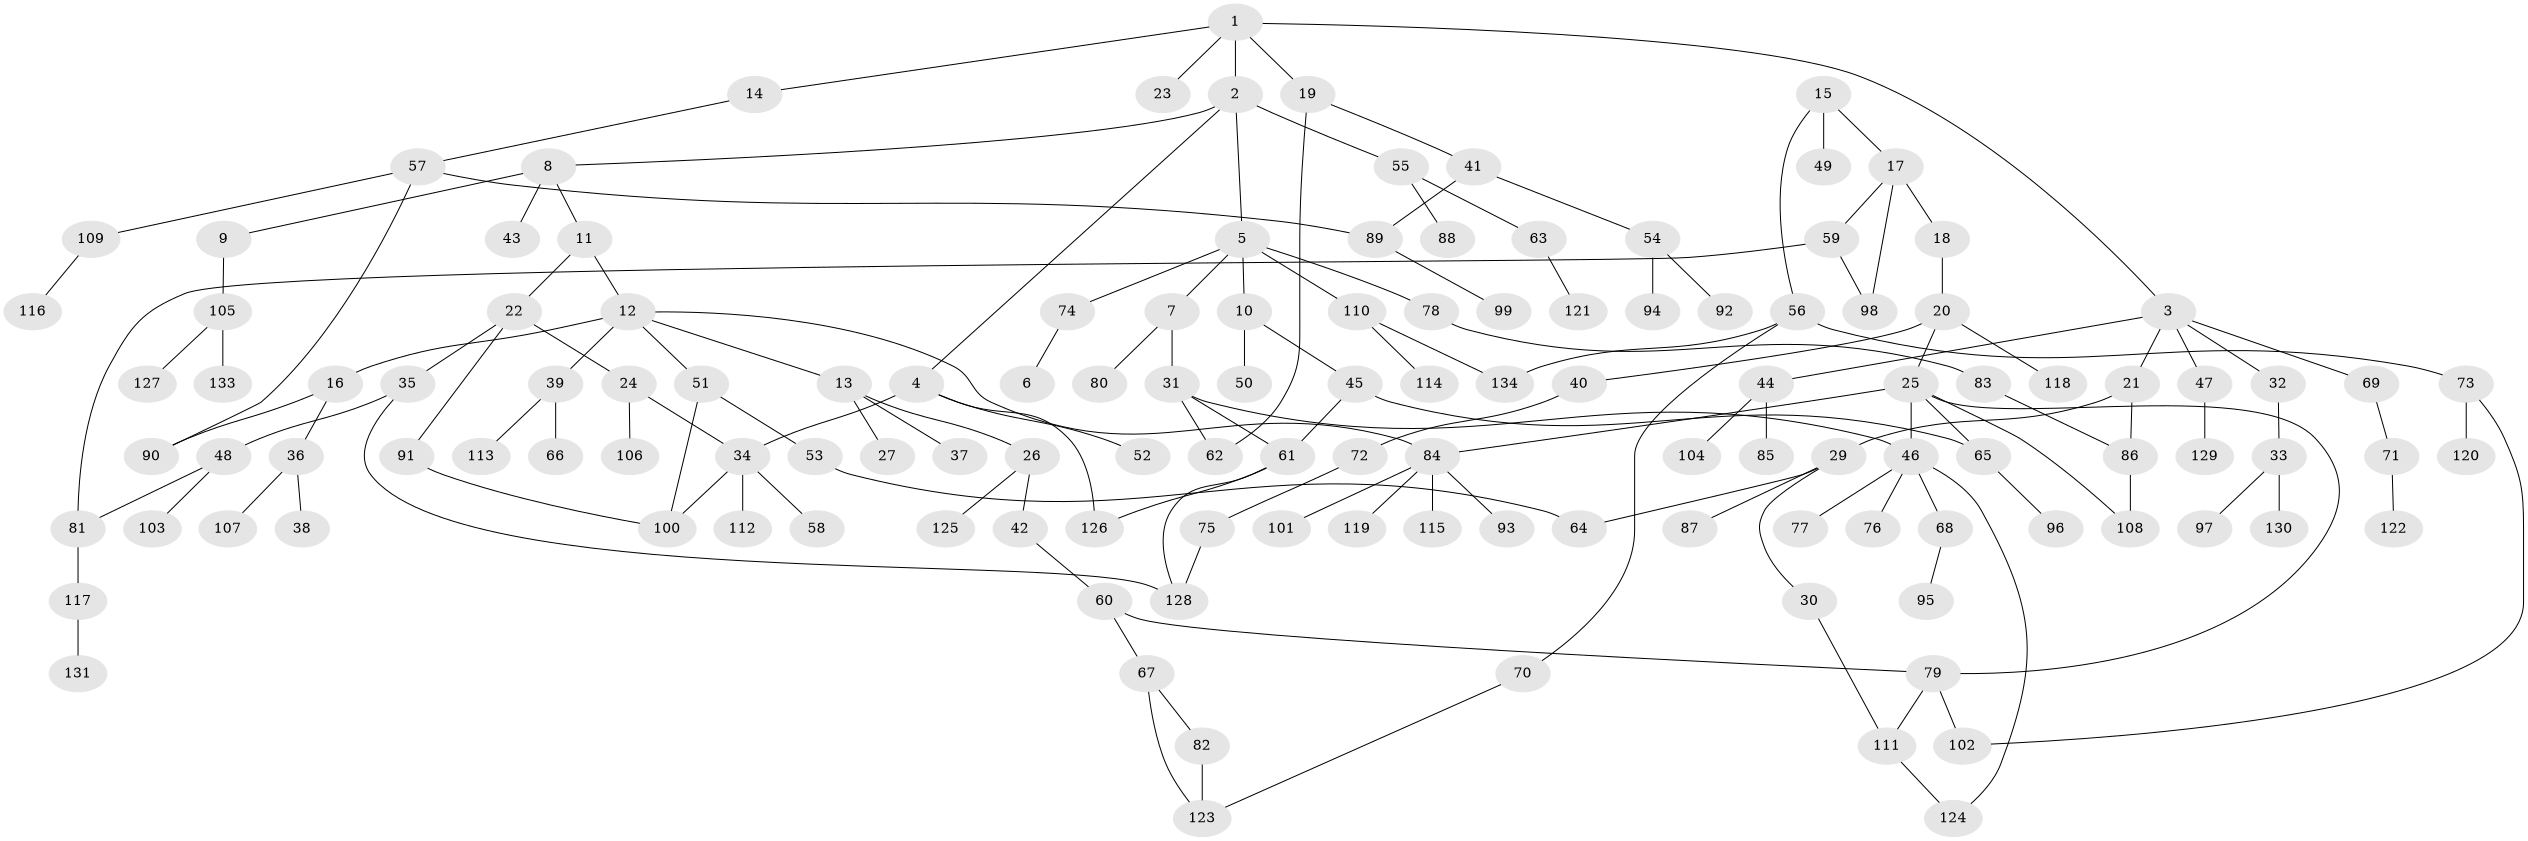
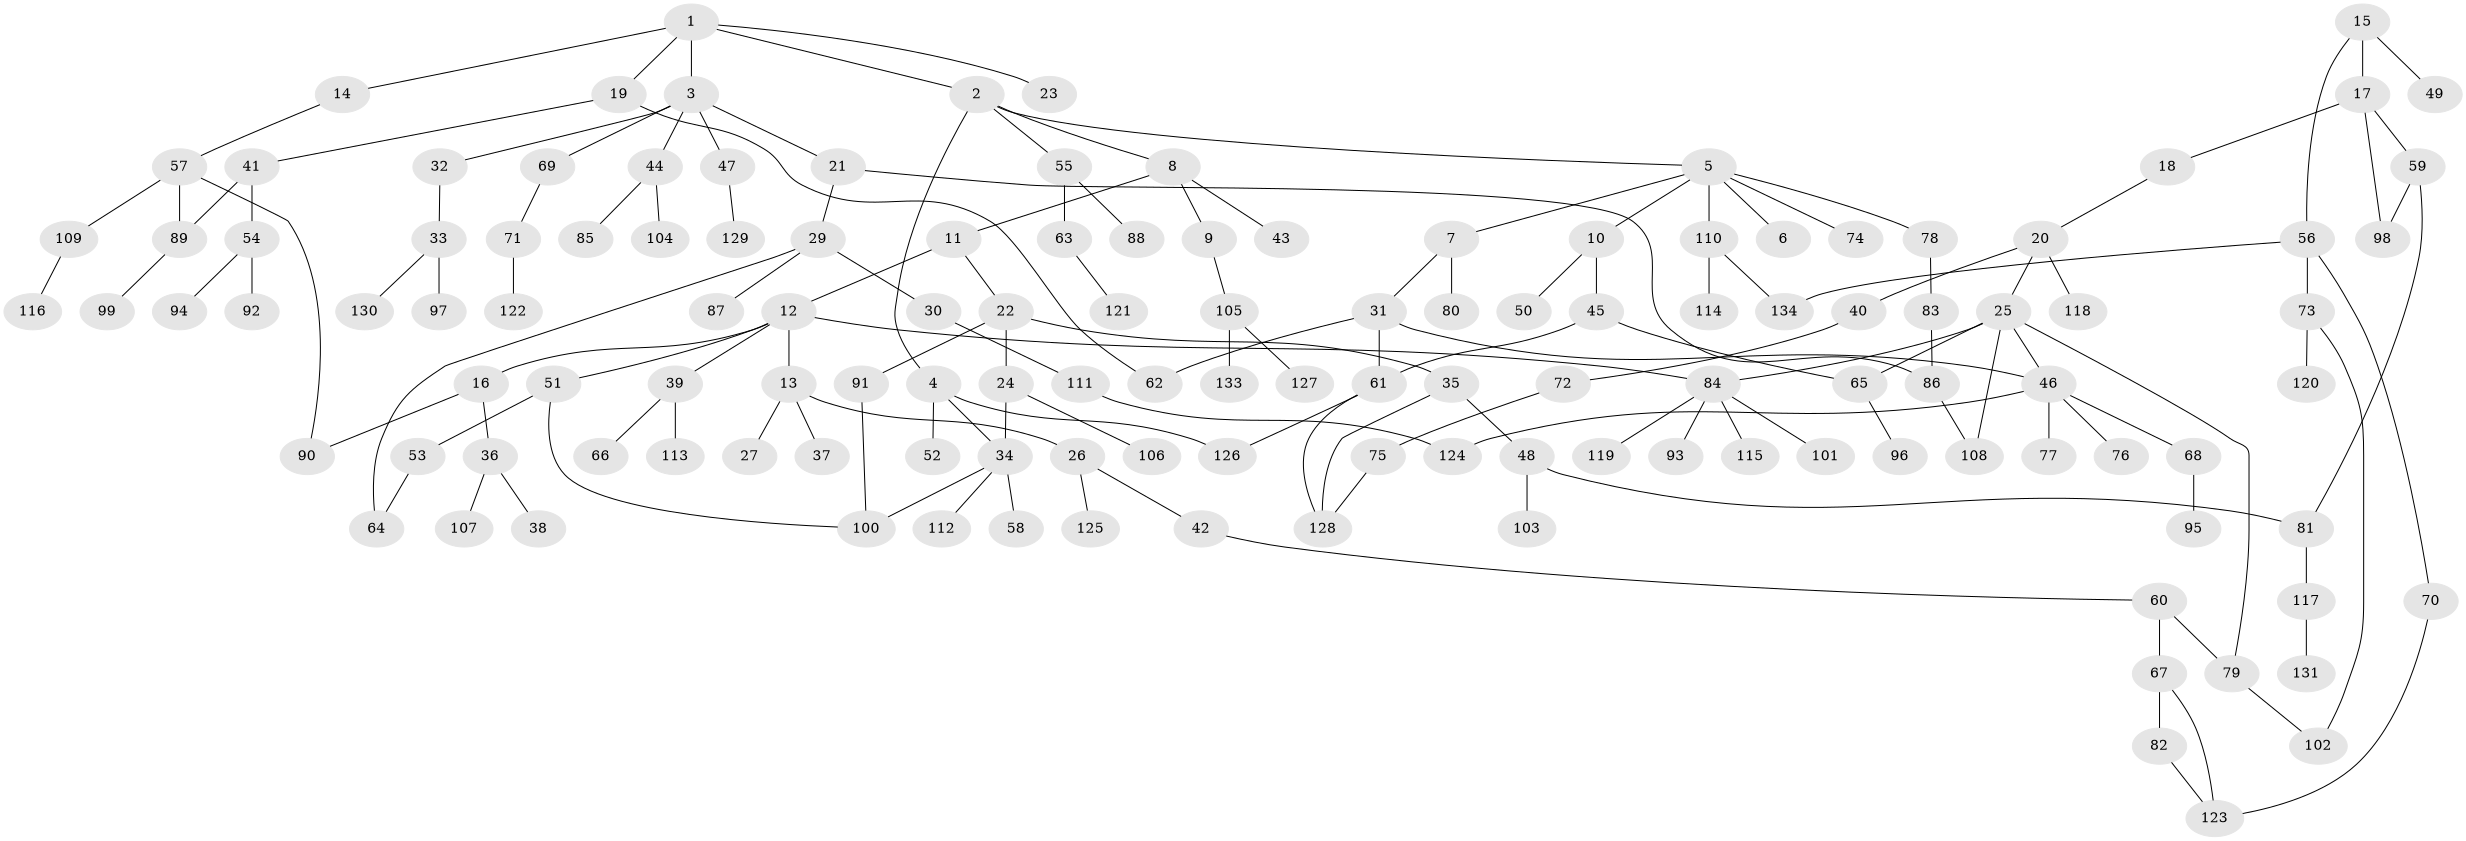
  graph {
    node [color=gray90 style=filled]
    1
    2
    3
    14
    19
    23
    4
    5
    8
    55
    21
    32
    44
    47
    69
    57
    41
    62
    34
    52
    126
    6
    7
    10
    74
    78
    110
    9
    11
    43
    63
    88
    29
    86
    33
    85
    104
    129
    71
    58
    100
    112
    31
    80
    45
    50
    83
    134
    114
    46
    61
    105
    12
    22
    127
    133
    65
    13
    16
    39
    51
    84
    15
    17
    49
    56
    24
    35
    91
    26
    27
    37
    36
    90
    66
    113
    53
    115
    93
    101
    119
    42
    125
    89
    109
    18
    59
    98
    70
    73
    38
    107
    20
    81
    25
    40
    118
    54
    79
    108
    72
    30
    64
    87
    106
    48
    128
    68
    76
    77
    124
    96
    111
    102
    60
    97
    130
    103
    75
    92
    94
    99
    67
    95
    117
    121
    123
    120
    116
    82
    122
    131
    1 -- 2
    1 -- 3
    1 -- 14
    1 -- 19
    1 -- 23
    2 -- 4
    2 -- 5
    2 -- 8
    2 -- 55
    3 -- 21
    3 -- 32
    3 -- 44
    3 -- 47
    3 -- 69
    14 -- 57
    19 -- 41
    19 -- 62
    4 -- 34
    4 -- 52
    4 -- 126
-   74 -- 6
+   5 -- 6
    5 -- 7
    5 -- 10
    5 -- 74
    5 -- 78
    5 -- 110
    8 -- 9
    8 -- 11
    8 -- 43
    55 -- 63
    55 -- 88
    21 -- 29
    21 -- 86
    32 -- 33
    44 -- 85
    44 -- 104
    47 -- 129
    69 -- 71
    57 -- 90
    57 -- 89
    57 -- 109
    41 -- 89
    41 -- 54
    34 -- 58
    34 -- 100
    34 -- 112
    7 -- 31
    7 -- 80
    10 -- 45
    10 -- 50
    78 -- 83
    110 -- 134
    110 -- 114
    9 -- 105
    11 -- 12
    11 -- 22
    63 -- 121
    29 -- 30
    29 -- 64
    29 -- 87
    86 -- 108
    33 -- 97
    33 -- 130
    71 -- 122
    31 -- 62
    31 -- 46
    31 -- 61
    45 -- 61
    45 -- 65
    83 -- 86
    46 -- 68
    46 -- 76
    46 -- 77
    46 -- 124
    61 -- 126
    61 -- 128
    105 -- 127
    105 -- 133
    12 -- 13
    12 -- 16
    12 -- 39
    12 -- 51
    12 -- 84
    22 -- 24
    22 -- 35
    22 -- 91
    65 -- 96
    13 -- 26
    13 -- 27
    13 -- 37
    16 -- 36
    16 -- 90
    39 -- 66
    39 -- 113
    51 -- 100
    51 -- 53
    84 -- 115
    84 -- 93
    84 -- 101
    84 -- 119
    15 -- 17
    15 -- 49
    15 -- 56
    17 -- 18
    17 -- 59
    17 -- 98
    56 -- 134
    56 -- 70
    56 -- 73
    24 -- 34
    24 -- 106
    35 -- 48
    35 -- 128
    91 -- 100
    26 -- 42
    26 -- 125
    36 -- 38
    36 -- 107
    53 -- 64
    42 -- 60
    89 -- 99
    109 -- 116
    18 -- 20
    59 -- 98
    59 -- 81
    70 -- 123
    73 -- 102
    73 -- 120
    20 -- 25
    20 -- 40
    20 -- 118
    81 -- 117
    25 -- 46
    25 -- 65
    25 -- 84
    25 -- 79
    25 -- 108
    40 -- 72
    54 -- 92
    54 -- 94
-   79 -- 111
    79 -- 102
    72 -- 75
    30 -- 111
    48 -- 81
    48 -- 103
    68 -- 95
    111 -- 124
    60 -- 79
    60 -- 67
    75 -- 128
    67 -- 123
    67 -- 82
    117 -- 131
    82 -- 123
  }
